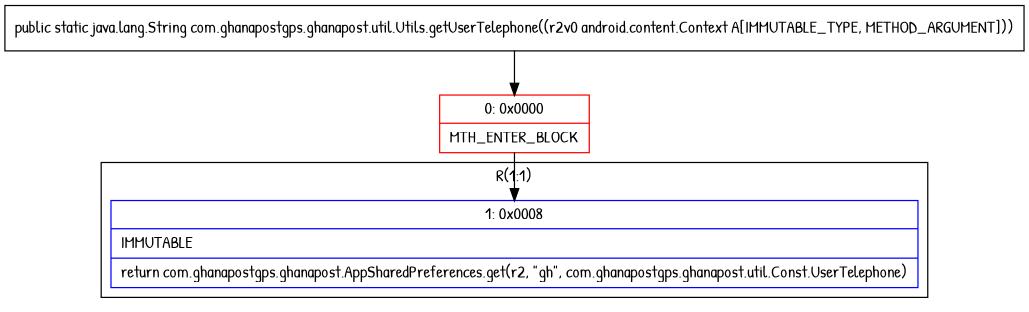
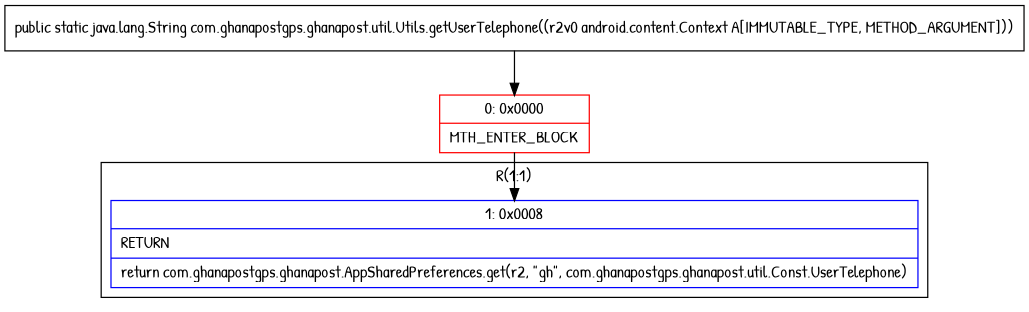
  digraph {
    fontname="Patrick Hand"
    node [shape=record fontname="Patrick Hand"]
    edge [fontname="Patrick Hand"]
-   n1 [color=blue label="{1\:\ 0x0008|IMMUTABLE\l|return com.ghanapostgps.ghanapost.AppSharedPreferences.get(r2, \"gh\", com.ghanapostgps.ghanapost.util.Const.UserTelephone)\l}"]
+   n1 [color=blue label="{1\:\ 0x0008|RETURN\l|return com.ghanapostgps.ghanapost.AppSharedPreferences.get(r2, \"gh\", com.ghanapostgps.ghanapost.util.Const.UserTelephone)\l}"]
    n2 [color=red label="{0\:\ 0x0000|MTH_ENTER_BLOCK\l}"]
    n3 [label="{public static java.lang.String com.ghanapostgps.ghanapost.util.Utils.getUserTelephone((r2v0 android.content.Context A[IMMUTABLE_TYPE, METHOD_ARGUMENT])) }"]
    subgraph cluster_1 {
      label="R(1:1)"
      n1
    }
    n2 -> n1
    n3 -> n2
  }
